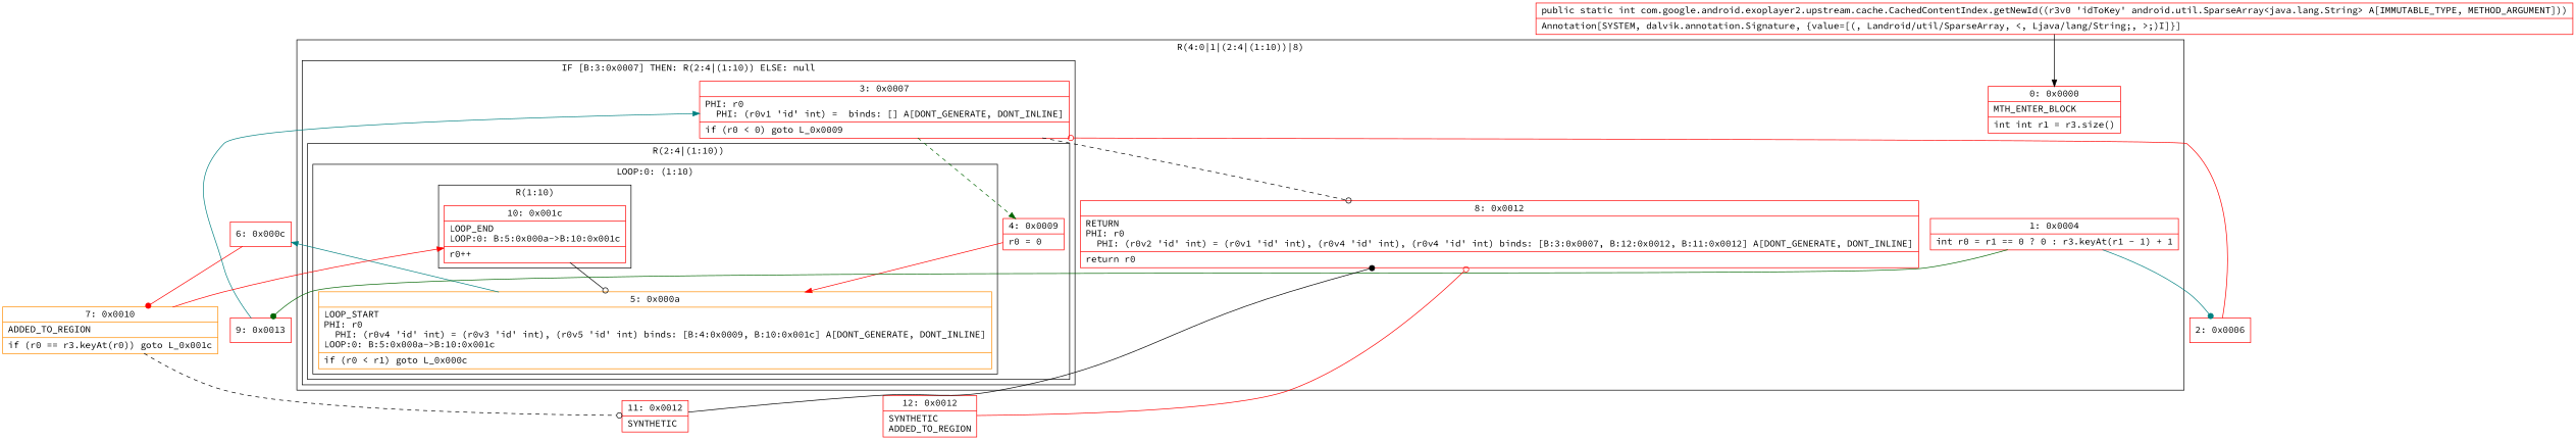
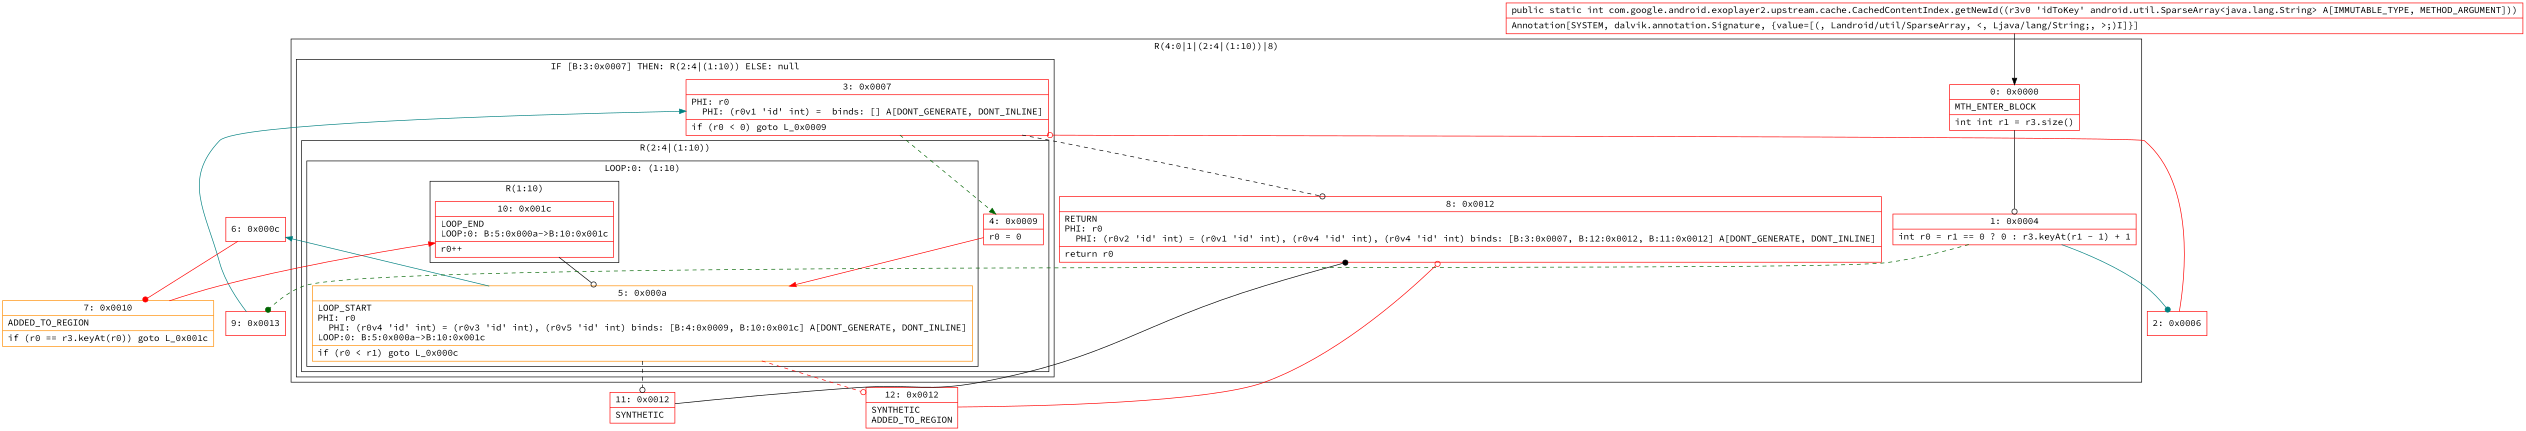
  digraph {
    fontname="Source Code Pro"
    node [color=red fontname="Source Code Pro" shape=record]
    edge [arrowhead=odot color=black fontname="Source Code Pro"]
    n1 [label="{10\:\ 0x001c|LOOP_END\lLOOP:0: B:5:0x000a\-\>B:10:0x001c\l|r0++\l}"]
    n2 [color=darkorange label="{5\:\ 0x000a|LOOP_START\lPHI: r0 \l  PHI: (r0v4 'id' int) = (r0v3 'id' int), (r0v5 'id' int) binds: [B:4:0x0009, B:10:0x001c] A[DONT_GENERATE, DONT_INLINE]\lLOOP:0: B:5:0x000a\-\>B:10:0x001c\l|if (r0 \< r1) goto L_0x000c\l}"]
    n3 [label="{4\:\ 0x0009|r0 = 0\l}"]
    n4 [label="{3\:\ 0x0007|PHI: r0 \l  PHI: (r0v1 'id' int) =  binds: [] A[DONT_GENERATE, DONT_INLINE]\l|if (r0 \< 0) goto L_0x0009\l}"]
    n5 [label="{0\:\ 0x0000|MTH_ENTER_BLOCK\l|int int r1 = r3.size()\l}"]
    n6 [label="{1\:\ 0x0004|int r0 = r1 == 0 ? 0 : r3.keyAt(r1 \- 1) + 1\l}"]
    n7 [label="{8\:\ 0x0012|RETURN\lPHI: r0 \l  PHI: (r0v2 'id' int) = (r0v1 'id' int), (r0v4 'id' int), (r0v4 'id' int) binds: [B:3:0x0007, B:12:0x0012, B:11:0x0012] A[DONT_GENERATE, DONT_INLINE]\l|return r0\l}"]
    n8 [label="{6\:\ 0x000c}"]
    n9 [label="{12\:\ 0x0012|SYNTHETIC\lADDED_TO_REGION\l}"]
    n10 [label="{2\:\ 0x0006}"]
    n11 [label="{9\:\ 0x0013}"]
    n12 [color=darkorange label="{7\:\ 0x0010|ADDED_TO_REGION\l|if (r0 == r3.keyAt(r0)) goto L_0x001c\l}"]
    n13 [label="{11\:\ 0x0012|SYNTHETIC\l}"]
    n14 [label="{public static int com.google.android.exoplayer2.upstream.cache.CachedContentIndex.getNewId((r3v0 'idToKey' android.util.SparseArray\<java.lang.String\> A[IMMUTABLE_TYPE, METHOD_ARGUMENT]))  | Annotation[SYSTEM, dalvik.annotation.Signature, \{value=[(, Landroid\/util\/SparseArray, \<, Ljava\/lang\/String;, \>;)I]\}]\l}"]
    subgraph cluster_1 {
      label="R(4:0|1|(2:4|(1:10))|8)"
      n5
      n6
      n7
      subgraph cluster_2 {
        label="IF [B:3:0x0007] THEN: R(2:4|(1:10)) ELSE: null"
        n4
        subgraph cluster_3 {
          label="R(2:4|(1:10))"
          n3
          subgraph cluster_4 {
            label="LOOP:0: (1:10)"
            n2
            subgraph cluster_5 {
              label="R(1:10)"
              n1
            }
          }
        }
      }
    }
    n1 -> n2
    n2 -> n8 [arrowhead=normal color=teal]
+   n2 -> n9 [color=red style=dashed]
    n3 -> n2 [arrowhead=normal color=red]
    n4 -> n3 [arrowhead=normal color=darkgreen style=dashed]
    n4 -> n7 [style=dashed]
+   n5 -> n6
    n6 -> n10 [arrowhead=dot color=teal]
-   n6 -> n11 [arrowhead=dot color=darkgreen]
+   n6 -> n11 [arrowhead=dot color=darkgreen style=dashed]
    n8 -> n12 [arrowhead=dot color=red]
    n9 -> n7 [color=red]
    n10 -> n4 [color=red]
    n11 -> n4 [arrowhead=normal color=teal]
    n12 -> n1 [arrowhead=normal color=red]
-   n12 -> n13 [style=dashed]
+   n2 -> n13 [style=dashed]
    n13 -> n7 [arrowhead=dot]
    n14 -> n5 [arrowhead=normal]
  }
